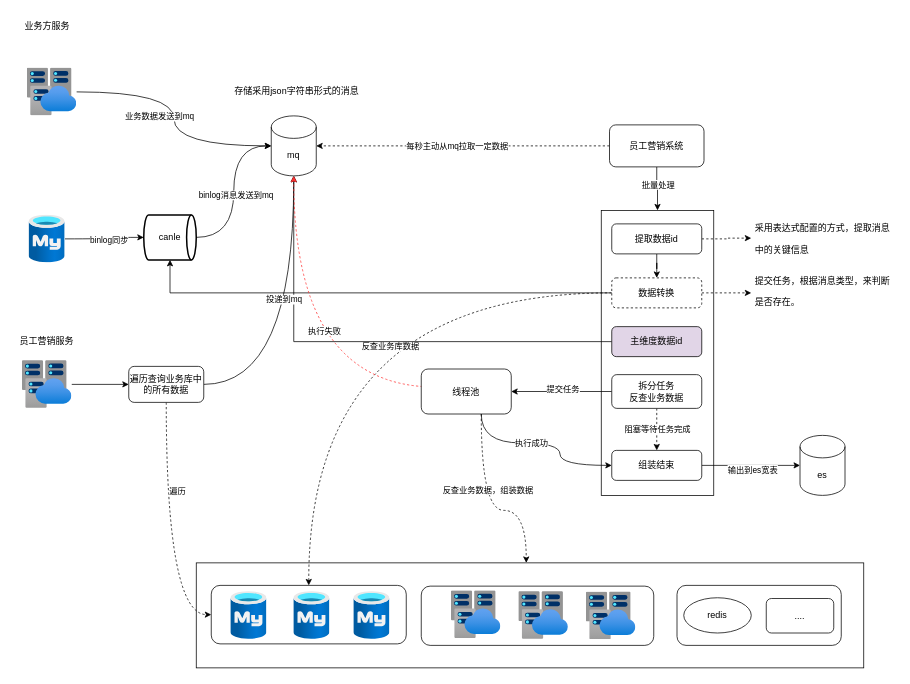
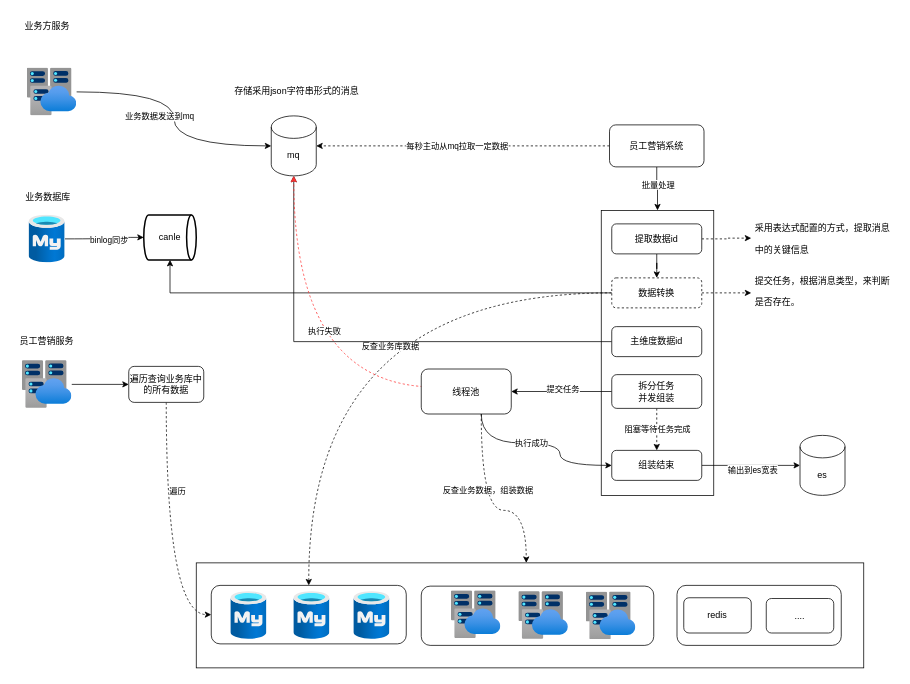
  <mxCell id="0" />
  <mxCell id="1" parent="0" />
  <mxCell id="2" value="" style="rounded=0;whiteSpace=wrap;html=1;" vertex="1" parent="1"><mxGeometry x="261" y="750" width="890" height="140" as="geometry" /></mxCell>
  <mxCell id="3" value="" style="rounded=1;whiteSpace=wrap;html=1;" vertex="1" parent="1"><mxGeometry x="561" y="781" width="310" height="79" as="geometry" /></mxCell>
  <mxCell id="4" value="" style="rounded=1;whiteSpace=wrap;html=1;" vertex="1" parent="1"><mxGeometry x="281" y="780" width="260" height="78" as="geometry" /></mxCell>
- <mxCell id="5" style="edgeStyle=orthogonalEdgeStyle;rounded=0;orthogonalLoop=1;jettySize=auto;html=1;entryX=0;entryY=0.5;entryDx=0;entryDy=0;entryPerimeter=0;curved=1;" edge="1" parent="1" source="7" target="16"><mxGeometry relative="1" as="geometry" /></mxCell>
- <mxCell id="6" value="binlog消息发送到mq" style="edgeLabel;html=1;align=center;verticalAlign=middle;resizable=0;points=[];" vertex="1" connectable="0" parent="5"><mxGeometry x="-0.038" y="-2" relative="1" as="geometry"><mxPoint as="offset" /></mxGeometry></mxCell>
  <mxCell id="7" value="canle" style="strokeWidth=2;html=1;shape=mxgraph.flowchart.direct_data;whiteSpace=wrap;" vertex="1" parent="1"><mxGeometry x="191" y="286" width="70" height="60" as="geometry" /></mxCell>
  <mxCell id="8" style="edgeStyle=orthogonalEdgeStyle;rounded=0;orthogonalLoop=1;jettySize=auto;html=1;entryX=1;entryY=0.5;entryDx=0;entryDy=0;entryPerimeter=0;dashed=1;exitX=0;exitY=0.5;exitDx=0;exitDy=0;" edge="1" parent="1" source="19" target="16"><mxGeometry relative="1" as="geometry"><mxPoint x="521" y="194" as="sourcePoint" /></mxGeometry></mxCell>
  <mxCell id="9" value="每秒主动从mq拉取一定数据" style="edgeLabel;html=1;align=center;verticalAlign=middle;resizable=0;points=[];" vertex="1" connectable="0" parent="8"><mxGeometry x="0.043" relative="1" as="geometry"><mxPoint as="offset" /></mxGeometry></mxCell>
  <mxCell id="10" style="edgeStyle=orthogonalEdgeStyle;rounded=0;orthogonalLoop=1;jettySize=auto;html=1;curved=1;" edge="1" parent="1" source="12" target="7"><mxGeometry relative="1" as="geometry" /></mxCell>
  <mxCell id="11" value="binlog同步" style="edgeLabel;html=1;align=center;verticalAlign=middle;resizable=0;points=[];" vertex="1" connectable="0" parent="10"><mxGeometry x="0.12" y="-3" relative="1" as="geometry"><mxPoint as="offset" /></mxGeometry></mxCell>
  <mxCell id="12" value="" style="image;aspect=fixed;html=1;points=[];align=center;fontSize=12;image=img/lib/azure2/databases/Azure_Database_MySQL_Server.svg;" vertex="1" parent="1"><mxGeometry x="38" y="286" width="48" height="64" as="geometry" /></mxCell>
  <mxCell id="13" style="edgeStyle=orthogonalEdgeStyle;rounded=0;orthogonalLoop=1;jettySize=auto;html=1;entryX=0;entryY=0.5;entryDx=0;entryDy=0;entryPerimeter=0;curved=1;" edge="1" parent="1" source="15" target="16"><mxGeometry relative="1" as="geometry" /></mxCell>
  <mxCell id="14" value="业务数据发送到mq" style="edgeLabel;html=1;align=center;verticalAlign=middle;resizable=0;points=[];" vertex="1" connectable="0" parent="13"><mxGeometry x="-0.492" y="4" relative="1" as="geometry"><mxPoint x="26" y="36" as="offset" /></mxGeometry></mxCell>
  <mxCell id="15" value="" style="image;aspect=fixed;html=1;points=[];align=center;fontSize=12;image=img/lib/azure2/databases/Virtual_Clusters.svg;" vertex="1" parent="1"><mxGeometry x="35.5" y="90" width="66" height="64" as="geometry" /></mxCell>
  <mxCell id="16" value="mq" style="shape=cylinder3;whiteSpace=wrap;html=1;boundedLbl=1;backgroundOutline=1;size=15;" vertex="1" parent="1"><mxGeometry x="361" y="154" width="60" height="80" as="geometry" /></mxCell>
  <mxCell id="17" style="edgeStyle=orthogonalEdgeStyle;rounded=0;orthogonalLoop=1;jettySize=auto;html=1;" edge="1" parent="1" source="19" target="20"><mxGeometry relative="1" as="geometry" /></mxCell>
  <mxCell id="18" value="批量处理" style="edgeLabel;html=1;align=center;verticalAlign=middle;resizable=0;points=[];" vertex="1" connectable="0" parent="17"><mxGeometry x="-0.231" y="1" relative="1" as="geometry"><mxPoint as="offset" /></mxGeometry></mxCell>
  <mxCell id="19" value="员工营销系统" style="rounded=1;whiteSpace=wrap;html=1;" vertex="1" parent="1"><mxGeometry x="812" y="166" width="126" height="56" as="geometry" /></mxCell>
  <mxCell id="20" value="" style="rounded=0;whiteSpace=wrap;html=1;" vertex="1" parent="1"><mxGeometry x="801" y="280" width="150" height="380" as="geometry" /></mxCell>
  <mxCell id="21" value="" style="edgeStyle=orthogonalEdgeStyle;rounded=0;orthogonalLoop=1;jettySize=auto;html=1;" edge="1" parent="1" source="23" target="28"><mxGeometry relative="1" as="geometry" /></mxCell>
  <mxCell id="22" style="edgeStyle=orthogonalEdgeStyle;rounded=0;orthogonalLoop=1;jettySize=auto;html=1;dashed=1;entryX=0;entryY=0.5;entryDx=0;entryDy=0;" edge="1" parent="1" source="23" target="29"><mxGeometry relative="1" as="geometry"><mxPoint x="1055" y="318" as="targetPoint" /></mxGeometry></mxCell>
  <mxCell id="23" value="提取数据id" style="rounded=1;whiteSpace=wrap;html=1;" vertex="1" parent="1"><mxGeometry x="815" y="298" width="120" height="40" as="geometry" /></mxCell>
  <mxCell id="24" style="edgeStyle=orthogonalEdgeStyle;rounded=0;orthogonalLoop=1;jettySize=auto;html=1;" edge="1" parent="1" source="28" target="7"><mxGeometry relative="1" as="geometry" /></mxCell>
  <mxCell id="25" style="edgeStyle=orthogonalEdgeStyle;rounded=0;orthogonalLoop=1;jettySize=auto;html=1;entryX=0.5;entryY=0;entryDx=0;entryDy=0;curved=1;dashed=1;" edge="1" parent="1" source="28" target="4"><mxGeometry relative="1" as="geometry" /></mxCell>
  <mxCell id="26" value="反查业务库数据" style="edgeLabel;html=1;align=center;verticalAlign=middle;resizable=0;points=[];" vertex="1" connectable="0" parent="25"><mxGeometry x="0.211" y="36" relative="1" as="geometry"><mxPoint x="72" y="-7" as="offset" /></mxGeometry></mxCell>
  <mxCell id="27" style="edgeStyle=orthogonalEdgeStyle;rounded=0;orthogonalLoop=1;jettySize=auto;html=1;entryX=0;entryY=0.5;entryDx=0;entryDy=0;dashed=1;" edge="1" parent="1" source="28" target="68"><mxGeometry relative="1" as="geometry" /></mxCell>
  <mxCell id="28" value="数据转换" style="rounded=1;whiteSpace=wrap;html=1;dashed=1;" vertex="1" parent="1"><mxGeometry x="815" y="370" width="120" height="40" as="geometry" /></mxCell>
  <mxCell id="29" value="&lt;h1&gt;&lt;span style=&quot;background-color: initial; font-size: 12px; font-weight: normal;&quot;&gt;采用表达式配置的方式，提取消息中的关键信息&lt;/span&gt;&lt;br&gt;&lt;/h1&gt;" style="text;html=1;strokeColor=none;fillColor=none;spacing=5;spacingTop=-20;whiteSpace=wrap;overflow=hidden;rounded=0;" vertex="1" parent="1"><mxGeometry x="1001" y="280" width="190" height="74" as="geometry" /></mxCell>
  <mxCell id="30" value="" style="edgeStyle=orthogonalEdgeStyle;rounded=0;orthogonalLoop=1;jettySize=auto;html=1;" edge="1" parent="1" source="31" target="16"><mxGeometry relative="1" as="geometry" /></mxCell>
- <mxCell id="31" value="主维度数据id" style="rounded=1;whiteSpace=wrap;html=1;fillColor=#e1d5e7;" vertex="1" parent="1"><mxGeometry x="815" y="435" width="120" height="40" as="geometry" /></mxCell>
+ <mxCell id="31" value="主维度数据id" style="rounded=1;whiteSpace=wrap;html=1;" vertex="1" parent="1"><mxGeometry x="815" y="435" width="120" height="40" as="geometry" /></mxCell>
  <mxCell id="32" value="&lt;h1&gt;&lt;span style=&quot;background-color: initial; font-size: 12px; font-weight: normal;&quot;&gt;存储采用json字符串形式的消息&lt;/span&gt;&lt;/h1&gt;" style="text;html=1;strokeColor=none;fillColor=none;spacing=5;spacingTop=-20;whiteSpace=wrap;overflow=hidden;rounded=0;" vertex="1" parent="1"><mxGeometry x="307" y="97" width="195" height="50" as="geometry" /></mxCell>
  <mxCell id="33" style="edgeStyle=orthogonalEdgeStyle;rounded=0;orthogonalLoop=1;jettySize=auto;html=1;" edge="1" parent="1" source="34" target="42"><mxGeometry relative="1" as="geometry"><mxPoint x="201" y="512" as="targetPoint" /></mxGeometry></mxCell>
  <mxCell id="34" value="" style="image;aspect=fixed;html=1;points=[];align=center;fontSize=12;image=img/lib/azure2/databases/Virtual_Clusters.svg;" vertex="1" parent="1"><mxGeometry x="29" y="480" width="66" height="64" as="geometry" /></mxCell>
  <mxCell id="35" value="业务方服务" style="text;html=1;strokeColor=none;fillColor=none;align=center;verticalAlign=middle;whiteSpace=wrap;rounded=0;" vertex="1" parent="1"><mxGeometry x="20.5" y="20" width="83" height="30" as="geometry" /></mxCell>
+ <mxCell id="36" value="业务数据库" style="text;html=1;strokeColor=none;fillColor=none;align=center;verticalAlign=middle;whiteSpace=wrap;rounded=0;" vertex="1" parent="1"><mxGeometry x="24" y="250" width="79" height="26" as="geometry" /></mxCell>
  <mxCell id="37" value="员工营销服务" style="text;html=1;strokeColor=none;fillColor=none;align=center;verticalAlign=middle;whiteSpace=wrap;rounded=0;" vertex="1" parent="1"><mxGeometry x="21" y="440" width="82" height="30" as="geometry" /></mxCell>
- <mxCell id="38" style="edgeStyle=orthogonalEdgeStyle;rounded=0;orthogonalLoop=1;jettySize=auto;html=1;entryX=0.5;entryY=1;entryDx=0;entryDy=0;entryPerimeter=0;curved=1;" edge="1" parent="1" source="42" target="16"><mxGeometry relative="1" as="geometry" /></mxCell>
- <mxCell id="39" value="投递到mq" style="edgeLabel;html=1;align=center;verticalAlign=middle;resizable=0;points=[];" vertex="1" connectable="0" parent="38"><mxGeometry x="0.178" y="14" relative="1" as="geometry"><mxPoint as="offset" /></mxGeometry></mxCell>
  <mxCell id="40" style="edgeStyle=orthogonalEdgeStyle;rounded=0;orthogonalLoop=1;jettySize=auto;html=1;entryX=0;entryY=0.5;entryDx=0;entryDy=0;curved=1;exitX=0.5;exitY=1;exitDx=0;exitDy=0;dashed=1;" edge="1" parent="1" source="42" target="4"><mxGeometry relative="1" as="geometry"><Array as="points"><mxPoint x="221" y="819" /></Array></mxGeometry></mxCell>
  <mxCell id="41" value="遍历" style="edgeLabel;html=1;align=center;verticalAlign=middle;resizable=0;points=[];" vertex="1" connectable="0" parent="40"><mxGeometry x="-0.31" y="14" relative="1" as="geometry"><mxPoint y="-1" as="offset" /></mxGeometry></mxCell>
  <mxCell id="42" value="遍历查询业务库中的所有数据" style="rounded=1;whiteSpace=wrap;html=1;" vertex="1" parent="1"><mxGeometry x="171" y="488" width="100" height="48" as="geometry" /></mxCell>
  <mxCell id="43" value="" style="image;aspect=fixed;html=1;points=[];align=center;fontSize=12;image=img/lib/azure2/databases/Azure_Database_MySQL_Server.svg;" vertex="1" parent="1"><mxGeometry x="307" y="788" width="48" height="64" as="geometry" /></mxCell>
  <mxCell id="44" value="" style="image;aspect=fixed;html=1;points=[];align=center;fontSize=12;image=img/lib/azure2/databases/Azure_Database_MySQL_Server.svg;" vertex="1" parent="1"><mxGeometry x="391" y="788" width="48" height="64" as="geometry" /></mxCell>
  <mxCell id="45" value="" style="image;aspect=fixed;html=1;points=[];align=center;fontSize=12;image=img/lib/azure2/databases/Azure_Database_MySQL_Server.svg;" vertex="1" parent="1"><mxGeometry x="471" y="788" width="48" height="64" as="geometry" /></mxCell>
  <mxCell id="46" style="edgeStyle=orthogonalEdgeStyle;rounded=0;orthogonalLoop=1;jettySize=auto;html=1;" edge="1" parent="1" source="50" target="57"><mxGeometry relative="1" as="geometry"><mxPoint x="1051" y="521.5" as="targetPoint" /></mxGeometry></mxCell>
  <mxCell id="47" value="提交任务" style="edgeLabel;html=1;align=center;verticalAlign=middle;resizable=0;points=[];" vertex="1" connectable="0" parent="46"><mxGeometry x="-0.018" y="-3" relative="1" as="geometry"><mxPoint as="offset" /></mxGeometry></mxCell>
  <mxCell id="48" value="" style="edgeStyle=orthogonalEdgeStyle;rounded=0;orthogonalLoop=1;jettySize=auto;html=1;dashed=1;" edge="1" parent="1" source="50" target="60"><mxGeometry relative="1" as="geometry" /></mxCell>
  <mxCell id="49" value="阻塞等待任务完成" style="edgeLabel;html=1;align=center;verticalAlign=middle;resizable=0;points=[];" vertex="1" connectable="0" parent="48"><mxGeometry x="-0.227" y="1" relative="1" as="geometry"><mxPoint x="-1" y="5" as="offset" /></mxGeometry></mxCell>
- <mxCell id="50" value="拆分任务&lt;br&gt;反查业务数据" style="whiteSpace=wrap;html=1;rounded=1;" vertex="1" parent="1"><mxGeometry x="815" y="499" width="120" height="45" as="geometry" /></mxCell>
+ <mxCell id="50" value="拆分任务&lt;br&gt;并发组装" style="whiteSpace=wrap;html=1;rounded=1;" vertex="1" parent="1"><mxGeometry x="815" y="499" width="120" height="45" as="geometry" /></mxCell>
  <mxCell id="51" style="edgeStyle=orthogonalEdgeStyle;rounded=0;orthogonalLoop=1;jettySize=auto;html=1;curved=1;dashed=1;" edge="1" parent="1" source="57" target="2"><mxGeometry relative="1" as="geometry"><Array as="points"><mxPoint x="641" y="680" /><mxPoint x="701" y="680" /></Array></mxGeometry></mxCell>
  <mxCell id="52" value="反查业务数据，组装数据" style="edgeLabel;html=1;align=center;verticalAlign=middle;resizable=0;points=[];" vertex="1" connectable="0" parent="51"><mxGeometry x="-0.215" y="8" relative="1" as="geometry"><mxPoint as="offset" /></mxGeometry></mxCell>
  <mxCell id="53" style="edgeStyle=orthogonalEdgeStyle;rounded=0;orthogonalLoop=1;jettySize=auto;html=1;entryX=0;entryY=0.5;entryDx=0;entryDy=0;curved=1;" edge="1" parent="1" source="57" target="60"><mxGeometry relative="1" as="geometry"><Array as="points"><mxPoint x="641" y="590" /><mxPoint x="746" y="590" /><mxPoint x="746" y="620" /></Array></mxGeometry></mxCell>
  <mxCell id="54" value="执行成功" style="edgeLabel;html=1;align=center;verticalAlign=middle;resizable=0;points=[];" vertex="1" connectable="0" parent="53"><mxGeometry x="-0.134" relative="1" as="geometry"><mxPoint as="offset" /></mxGeometry></mxCell>
  <mxCell id="55" style="edgeStyle=orthogonalEdgeStyle;rounded=0;orthogonalLoop=1;jettySize=auto;html=1;curved=1;dashed=1;strokeColor=#FF3333;" edge="1" parent="1"><mxGeometry relative="1" as="geometry"><mxPoint x="391" y="234" as="targetPoint" /><mxPoint x="581" y="515.533" as="sourcePoint" /></mxGeometry></mxCell>
  <mxCell id="56" value="执行失败" style="edgeLabel;html=1;align=center;verticalAlign=middle;resizable=0;points=[];" vertex="1" connectable="0" parent="55"><mxGeometry x="0.209" y="-36" relative="1" as="geometry"><mxPoint x="4" y="20" as="offset" /></mxGeometry></mxCell>
  <mxCell id="57" value="线程池" style="rounded=1;whiteSpace=wrap;html=1;" vertex="1" parent="1"><mxGeometry x="561" y="491.5" width="120" height="60" as="geometry" /></mxCell>
  <mxCell id="58" style="edgeStyle=orthogonalEdgeStyle;rounded=0;orthogonalLoop=1;jettySize=auto;html=1;entryX=0;entryY=0.5;entryDx=0;entryDy=0;entryPerimeter=0;" edge="1" parent="1" source="60" target="67"><mxGeometry relative="1" as="geometry"><mxPoint x="1355" y="625" as="targetPoint" /></mxGeometry></mxCell>
  <mxCell id="59" value="输出到es宽表" style="edgeLabel;html=1;align=center;verticalAlign=middle;resizable=0;points=[];" vertex="1" connectable="0" parent="58"><mxGeometry x="0.02" y="-5" relative="1" as="geometry"><mxPoint as="offset" /></mxGeometry></mxCell>
  <mxCell id="60" value="组装结束" style="whiteSpace=wrap;html=1;rounded=1;" vertex="1" parent="1"><mxGeometry x="815" y="600" width="120" height="40" as="geometry" /></mxCell>
  <mxCell id="61" value="" style="image;aspect=fixed;html=1;points=[];align=center;fontSize=12;image=img/lib/azure2/databases/Virtual_Clusters.svg;" vertex="1" parent="1"><mxGeometry x="601" y="787" width="66" height="64" as="geometry" /></mxCell>
  <mxCell id="62" value="" style="image;aspect=fixed;html=1;points=[];align=center;fontSize=12;image=img/lib/azure2/databases/Virtual_Clusters.svg;" vertex="1" parent="1"><mxGeometry x="691" y="788" width="66" height="64" as="geometry" /></mxCell>
  <mxCell id="63" value="" style="image;aspect=fixed;html=1;points=[];align=center;fontSize=12;image=img/lib/azure2/databases/Virtual_Clusters.svg;" vertex="1" parent="1"><mxGeometry x="781" y="788.5" width="66" height="64" as="geometry" /></mxCell>
  <mxCell id="64" value="" style="rounded=1;whiteSpace=wrap;html=1;" vertex="1" parent="1"><mxGeometry x="902" y="780" width="219" height="80" as="geometry" /></mxCell>
- <mxCell id="65" value="redis" style="ellipse;whiteSpace=wrap;html=1;" vertex="1" parent="1"><mxGeometry x="911" y="796.5" width="90" height="47" as="geometry" /></mxCell>
+ <mxCell id="65" value="redis" style="rounded=1;whiteSpace=wrap;html=1;" vertex="1" parent="1"><mxGeometry x="911" y="796.5" width="90" height="47" as="geometry" /></mxCell>
  <mxCell id="66" value="...." style="rounded=1;whiteSpace=wrap;html=1;" vertex="1" parent="1"><mxGeometry x="1021" y="797.5" width="90" height="46" as="geometry" /></mxCell>
  <mxCell id="67" value="es" style="shape=cylinder3;whiteSpace=wrap;html=1;boundedLbl=1;backgroundOutline=1;size=15;" vertex="1" parent="1"><mxGeometry x="1066" y="580" width="60" height="80" as="geometry" /></mxCell>
  <mxCell id="68" value="&lt;h1&gt;&lt;span style=&quot;font-size: 12px; font-weight: 400;&quot;&gt;提交任务，根据消息类型，来判断是否存在。&lt;/span&gt;&lt;/h1&gt;" style="text;html=1;strokeColor=none;fillColor=none;spacing=5;spacingTop=-20;whiteSpace=wrap;overflow=hidden;rounded=0;" vertex="1" parent="1"><mxGeometry x="1001" y="350" width="190" height="80" as="geometry" /></mxCell>
